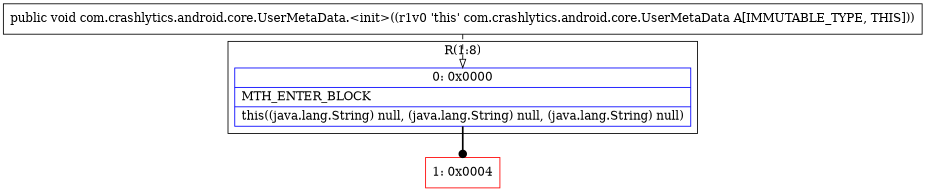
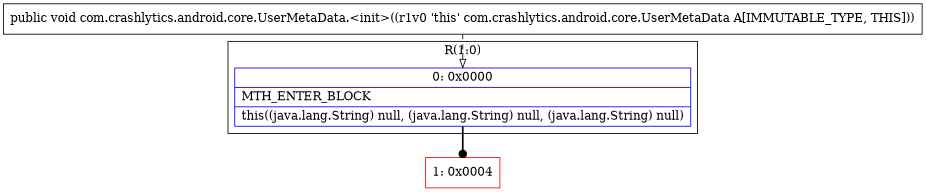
  digraph {
    node [shape=record]
    n1 [color=blue label="{0\:\ 0x0000|MTH_ENTER_BLOCK\l|this((java.lang.String) null, (java.lang.String) null, (java.lang.String) null)\l}"]
    n2 [color=red label="{1\:\ 0x0004}"]
    n3 [label="{public void com.crashlytics.android.core.UserMetaData.\<init\>((r1v0 'this' com.crashlytics.android.core.UserMetaData A[IMMUTABLE_TYPE, THIS])) }"]
    subgraph cluster_1 {
-     label="R(1:8)"
+     label="R(1:0)"
      n1
    }
    n1 -> n2 [style=bold arrowhead=dot]
    n3 -> n1 [style=dashed arrowhead=onormal]
  }
